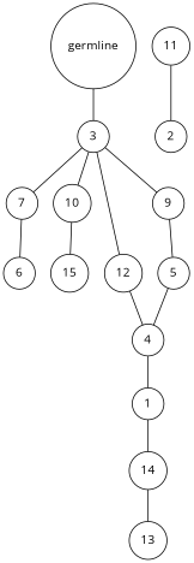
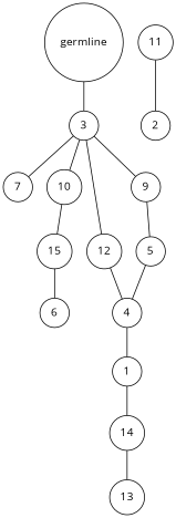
  graph {
    fontname="Open Sans"
    rankdir=UD
    splines=line
    node [fontname="Open Sans" shape=circle]
    edge [fontname="Open Sans"]
    n1 [label=germline]
    n2 [label=3]
    n3 [label=7]
    n4 [label=10]
    n5 [label=12]
    n6 [label=9]
    n7 [label=15]
    n8 [label=4]
    n9 [label=5]
    n10 [label=6]
    n11 [label=1]
    n12 [label=14]
    n13 [label=13]
    n14 [label=11]
    n15 [label=2]
    n1 -- n2
    n2 -- n3
    n2 -- n4
    n2 -- n5
    n2 -- n6
    n4 -- n7
    n5 -- n8
    n6 -- n9
-   n3 -- n10
+   n7 -- n10
    n8 -- n11
    n9 -- n8
    n11 -- n12
    n12 -- n13
    n14 -- n15
  }
